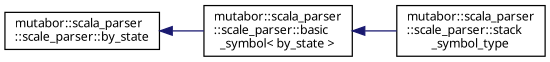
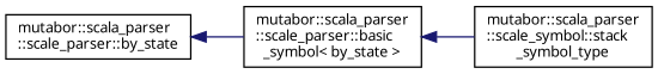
  digraph {
    rankdir=LR
    node [color=black fillcolor=white fontname=Sans fontsize=10 shape=record style=filled]
    edge [color=midnightblue dir=back fontname=Sans fontsize=10 labelfontname=Sans labelfontsize=10 style=solid]
    n1 [height=0.2 label="mutabor::scala_parser\l::scale_parser::by_state" width=0.4]
    n2 [height=0.2 label="mutabor::scala_parser\l::scale_parser::basic\l_symbol\< by_state \>" width=0.4]
-   n3 [height=0.2 label="mutabor::scala_parser\l::scale_parser::stack\l_symbol_type" width=0.4]
+   n3 [height=0.2 label="mutabor::scala_parser\l::scale_symbol::stack\l_symbol_type" width=0.4]
    n1 -> n2
    n2 -> n3
  }
